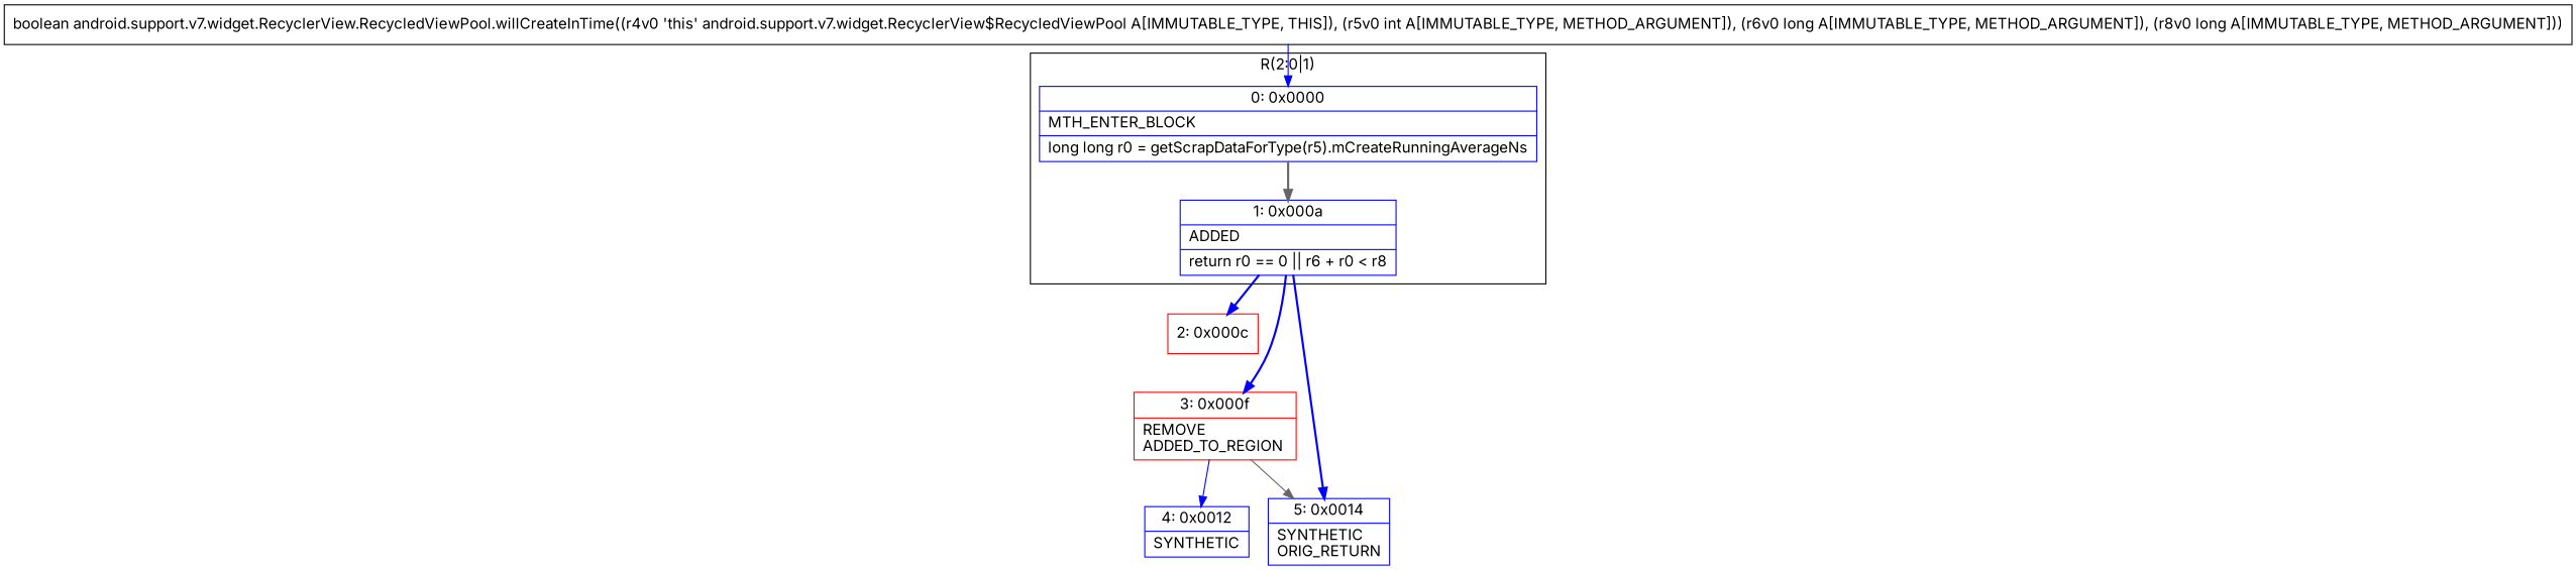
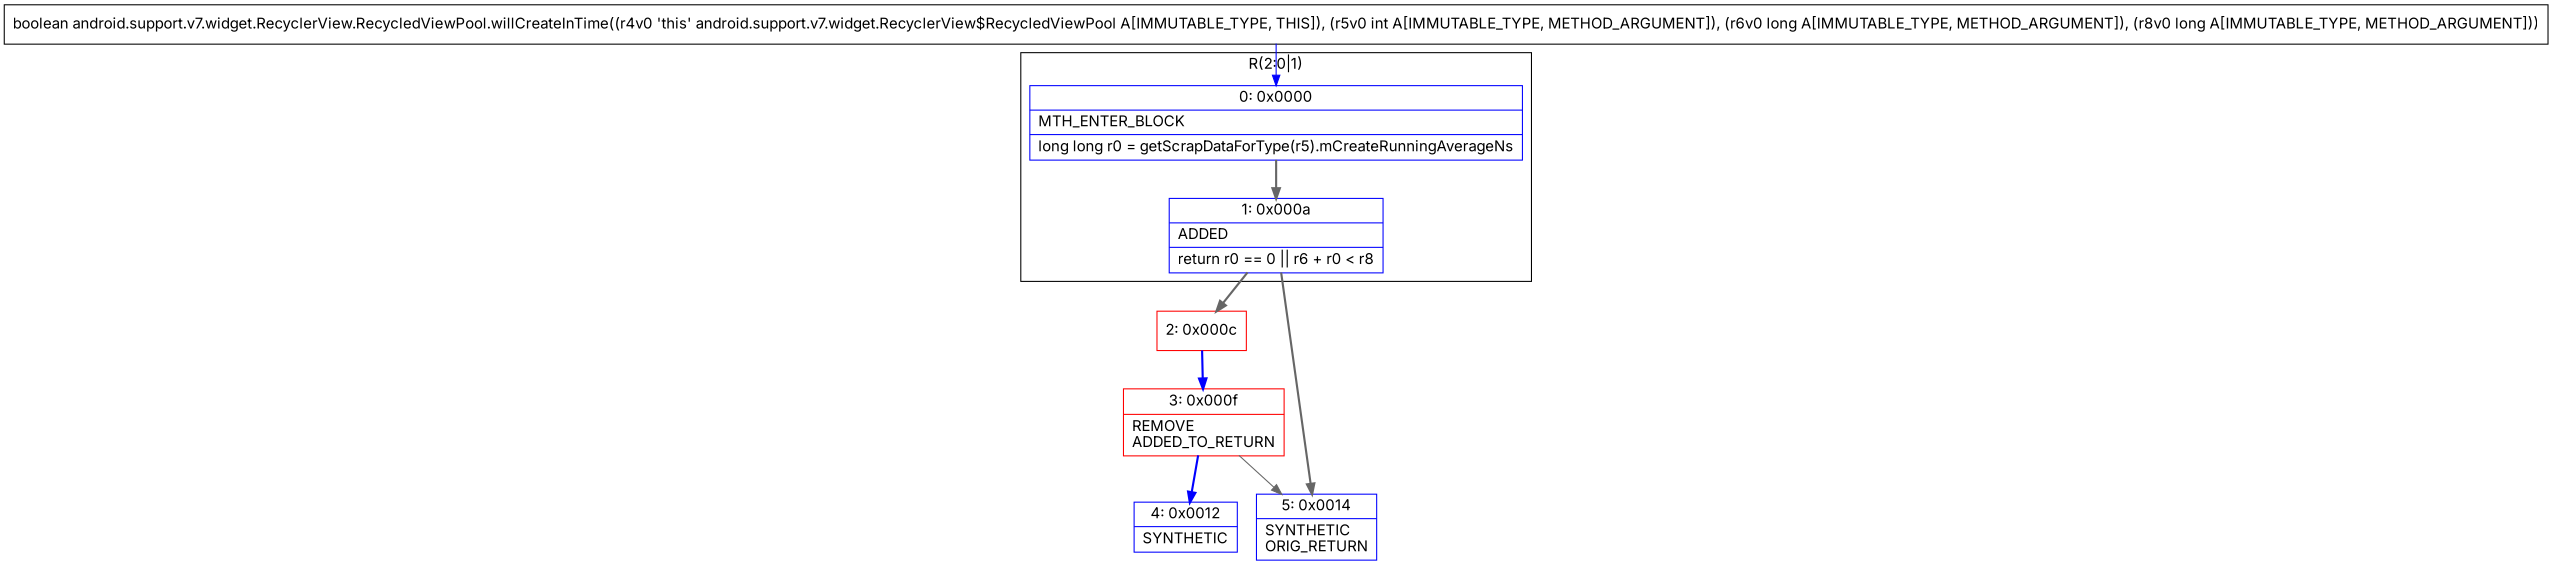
  digraph {
    fontname=Inter
    node [color=blue fontname=Inter shape=record]
    edge [color=blue fontname=Inter style=bold]
    n1 [label="{0\:\ 0x0000|MTH_ENTER_BLOCK\l|long long r0 = getScrapDataForType(r5).mCreateRunningAverageNs\l}"]
    n2 [label="{1\:\ 0x000a|ADDED\l|return r0 == 0 \|\| r6 + r0 \< r8\l}"]
    n3 [color=red label="{2\:\ 0x000c}"]
    n4 [label="{5\:\ 0x0014|SYNTHETIC\lORIG_RETURN\l}"]
-   n5 [color=red label="{3\:\ 0x000f|REMOVE\lADDED_TO_REGION\l}"]
+   n5 [color=red label="{3\:\ 0x000f|REMOVE\lADDED_TO_RETURN\l}"]
    n6 [label="{4\:\ 0x0012|SYNTHETIC\l}"]
    n7 [label="{boolean android.support.v7.widget.RecyclerView.RecycledViewPool.willCreateInTime((r4v0 'this' android.support.v7.widget.RecyclerView$RecycledViewPool A[IMMUTABLE_TYPE, THIS]), (r5v0 int A[IMMUTABLE_TYPE, METHOD_ARGUMENT]), (r6v0 long A[IMMUTABLE_TYPE, METHOD_ARGUMENT]), (r8v0 long A[IMMUTABLE_TYPE, METHOD_ARGUMENT])) }" color=""]
    subgraph cluster_1 {
      label="R(2:0|1)"
      n1
      n2
    }
    n1 -> n2 [color=gray40]
-   n2 -> n3
-   n2 -> n4
-   n2 -> n5
+   n2 -> n3 [color=gray40]
+   n2 -> n4 [color=gray40]
+   n3 -> n5
    n5 -> n4 [color=gray40 style=solid]
-   n5 -> n6 [style=solid]
+   n5 -> n6
    n7 -> n1 [style=solid]
  }
